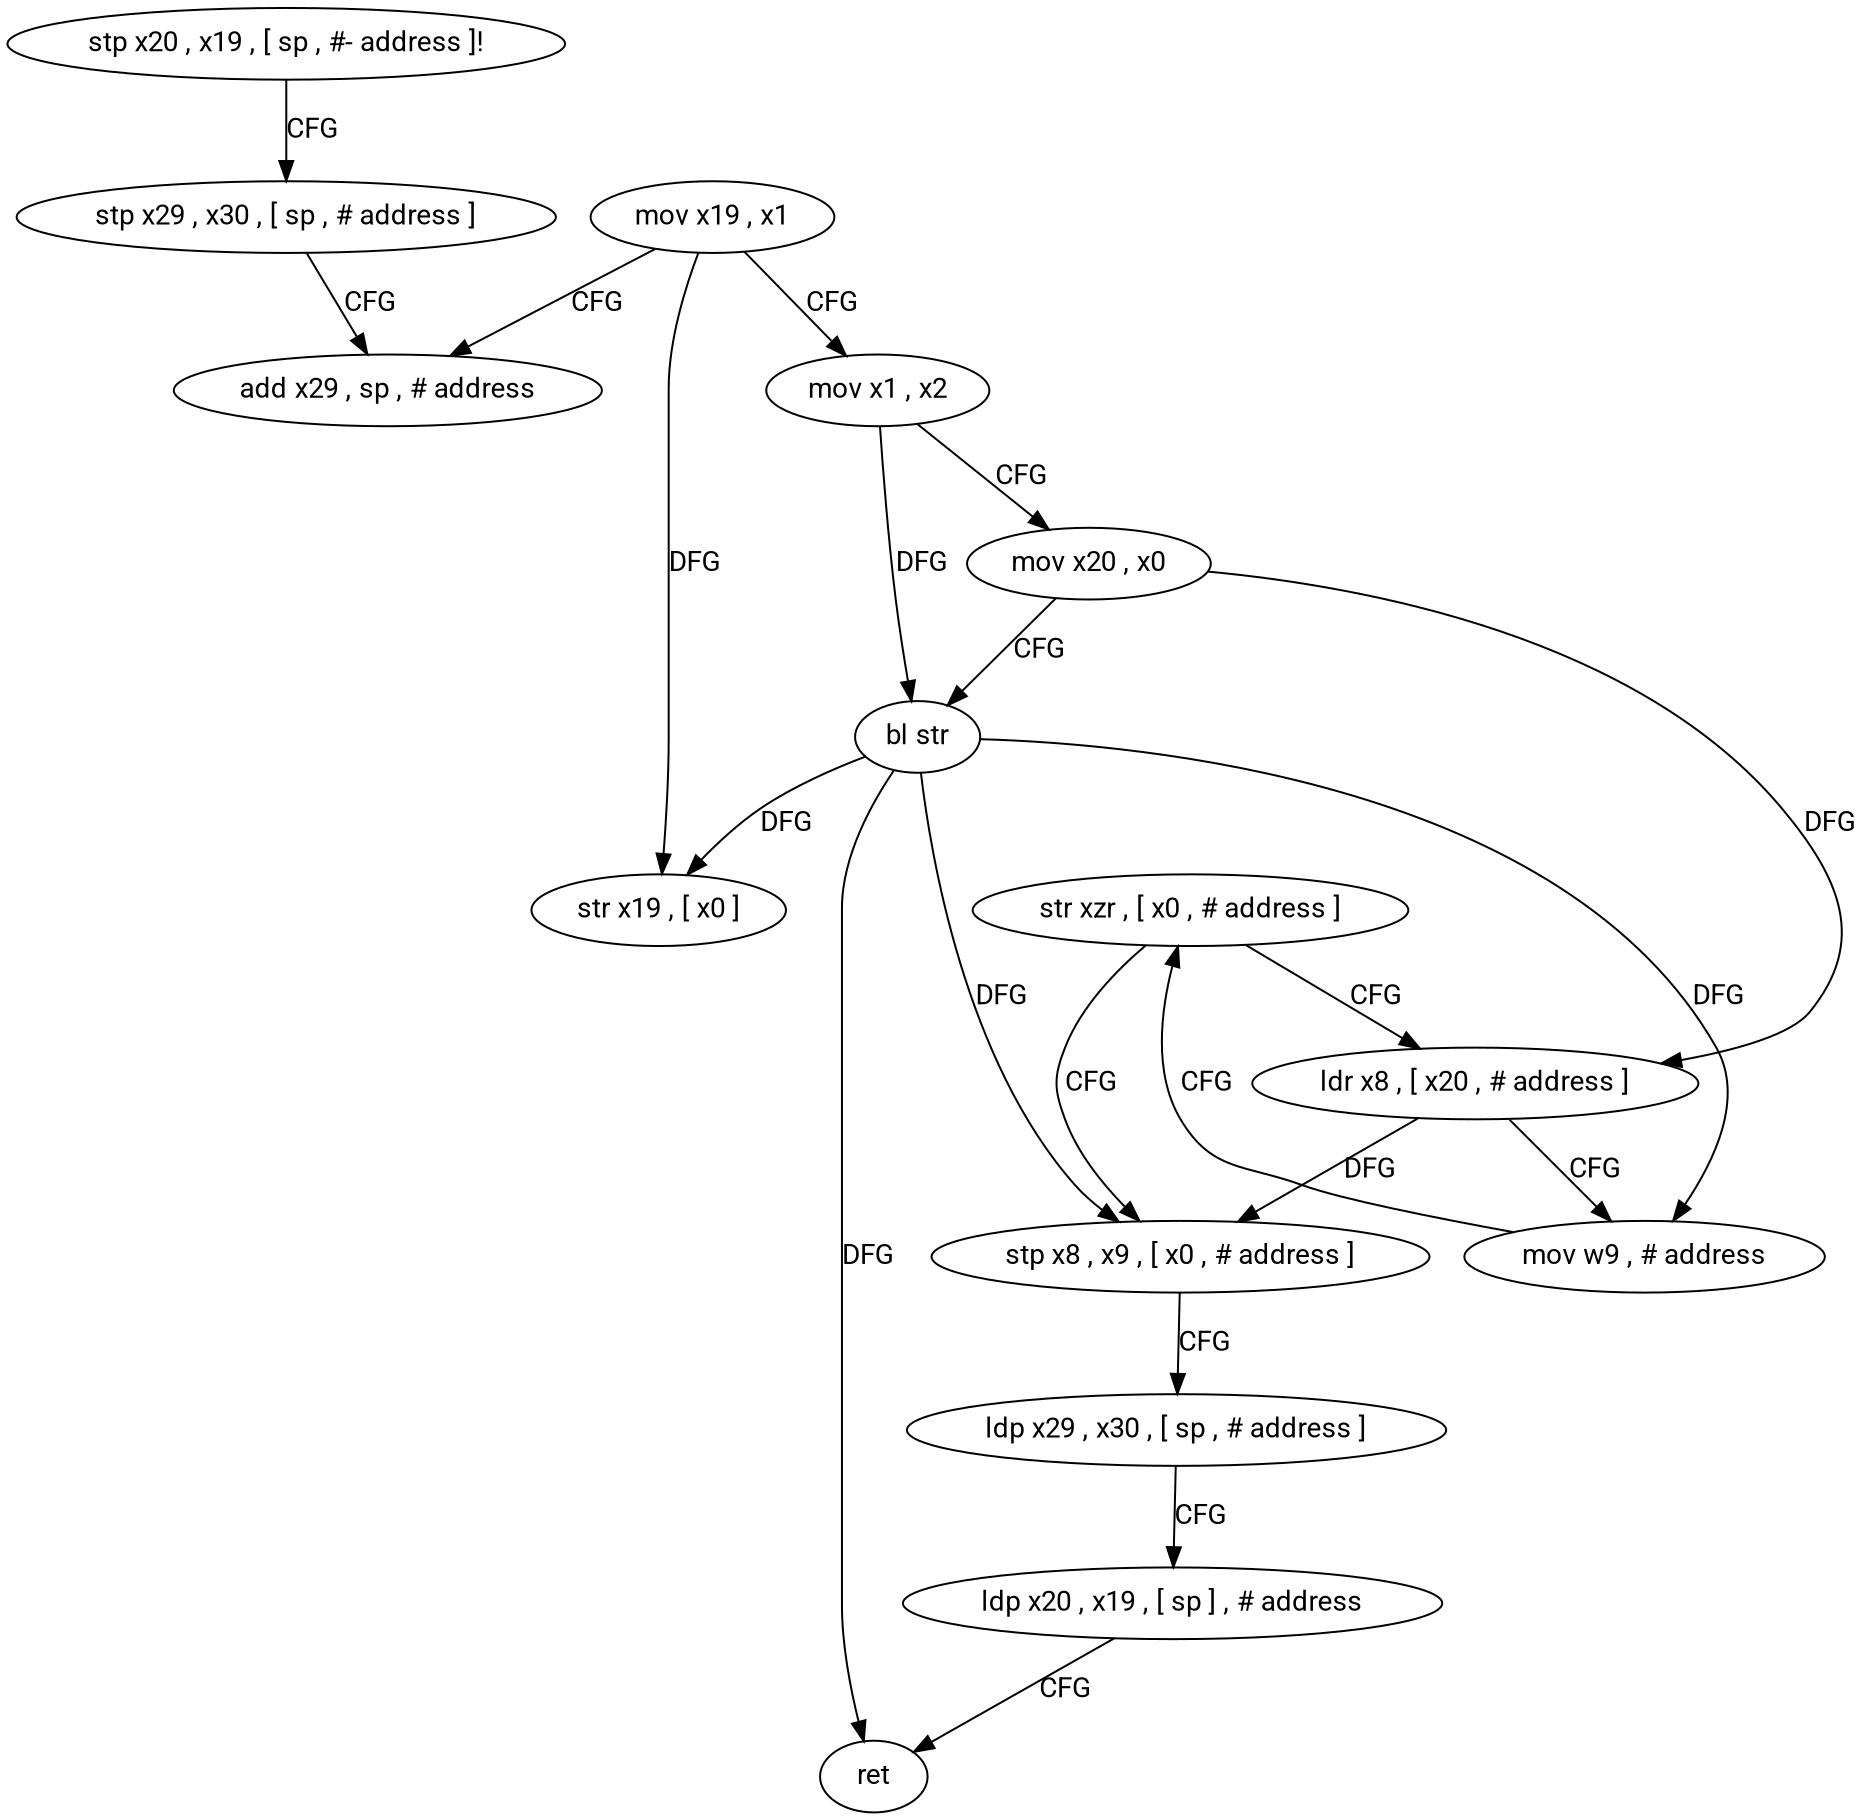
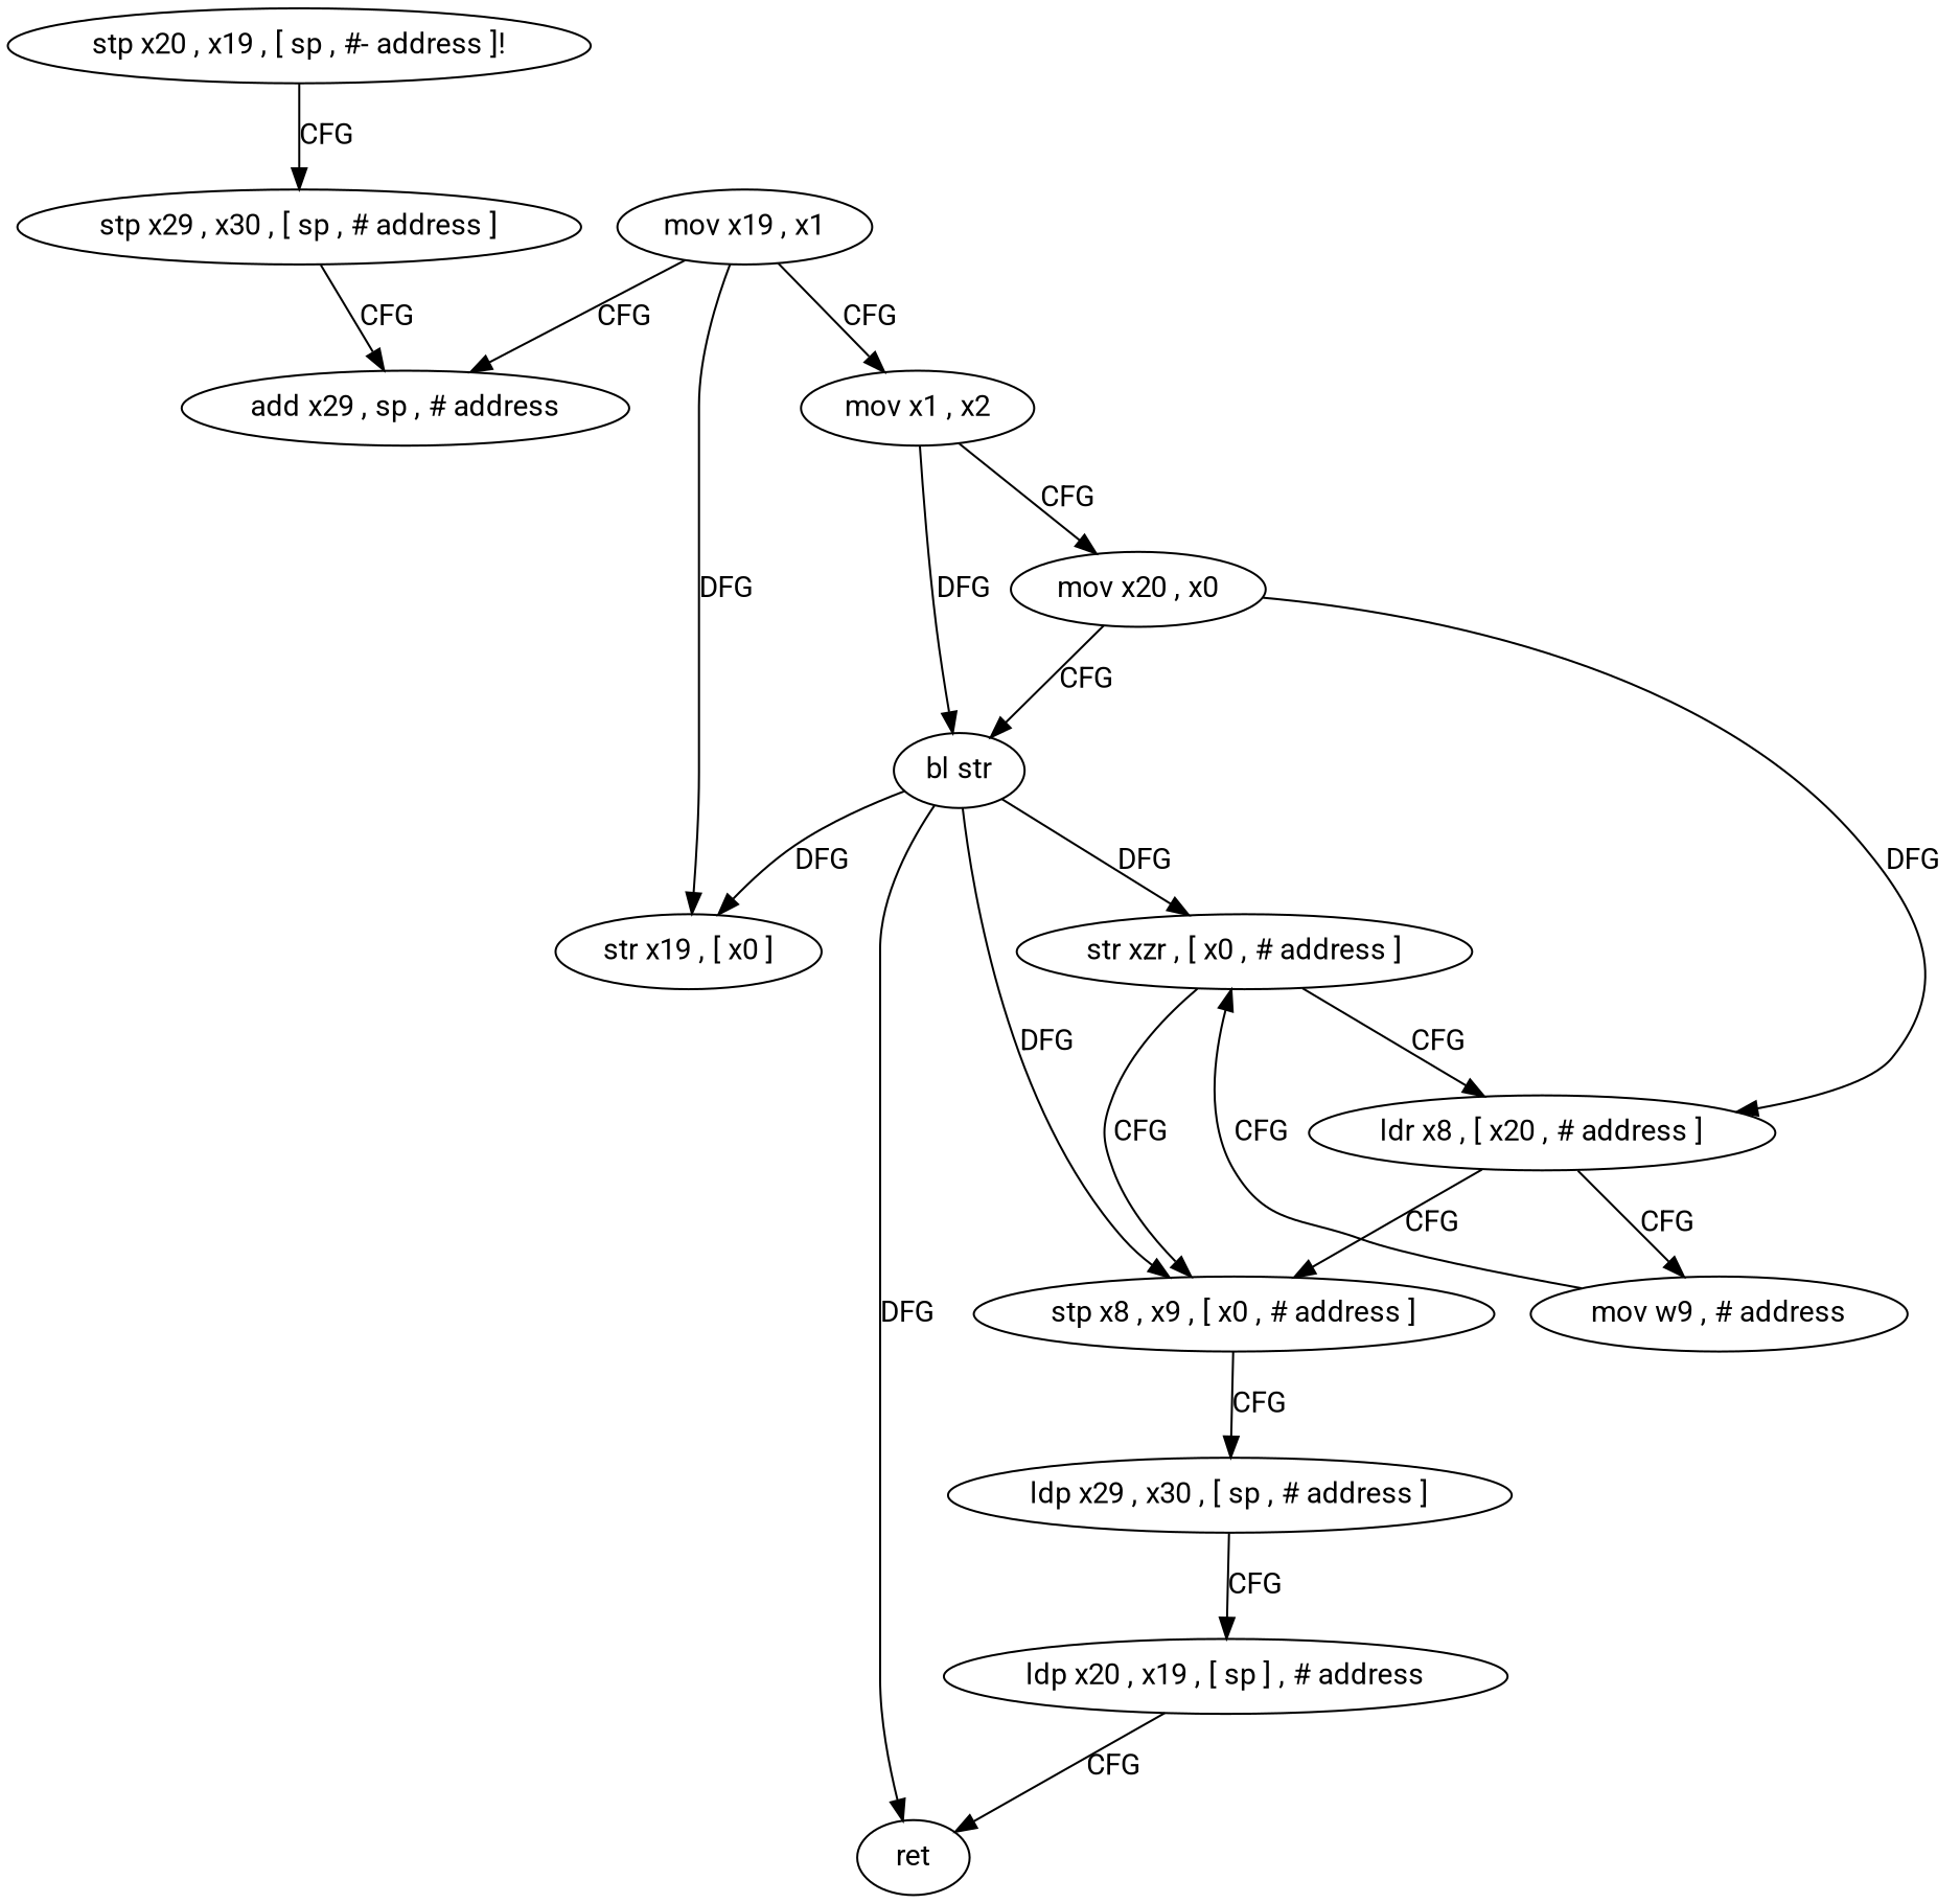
  digraph {
    fontname=Roboto
    node [fontname=Roboto]
    edge [fontname=Roboto]
    n1 [label="stp x20 , x19 , [ sp , #- address ]!"]
    n2 [label="stp x29 , x30 , [ sp , # address ]"]
    n3 [label="add x29 , sp , # address"]
    n4 [label="mov x19 , x1"]
    n5 [label="mov x1 , x2"]
    n6 [label="str x19 , [ x0 ]"]
    n7 [label="mov x20 , x0"]
    n8 [label="bl str"]
    n9 [label="ldr x8 , [ x20 , # address ]"]
    n10 [label="str xzr , [ x0 , # address ]"]
    n11 [label="stp x8 , x9 , [ x0 , # address ]"]
    n12 [label=ret]
    n13 [label="mov w9 , # address"]
    n14 [label="ldp x29 , x30 , [ sp , # address ]"]
    n15 [label="ldp x20 , x19 , [ sp ] , # address"]
    n1 -> n2 [label=CFG]
    n2 -> n3 [label=CFG]
    n4 -> n3 [label=CFG]
    n4 -> n5 [label=CFG]
    n4 -> n6 [label=DFG]
    n5 -> n7 [label=CFG]
    n5 -> n8 [label=DFG]
    n7 -> n8 [label=CFG]
    n7 -> n9 [label=DFG]
    n8 -> n6 [label=DFG]
-   n8 -> n13 [label=DFG]
+   n8 -> n10 [label=DFG]
    n8 -> n11 [label=DFG]
    n8 -> n12 [label=DFG]
-   n9 -> n11 [label=DFG]
+   n9 -> n11 [label=CFG]
    n9 -> n13 [label=CFG]
    n10 -> n9 [label=CFG]
    n10 -> n11 [label=CFG]
    n11 -> n14 [label=CFG]
    n13 -> n10 [label=CFG]
    n14 -> n15 [label=CFG]
    n15 -> n12 [label=CFG]
  }
